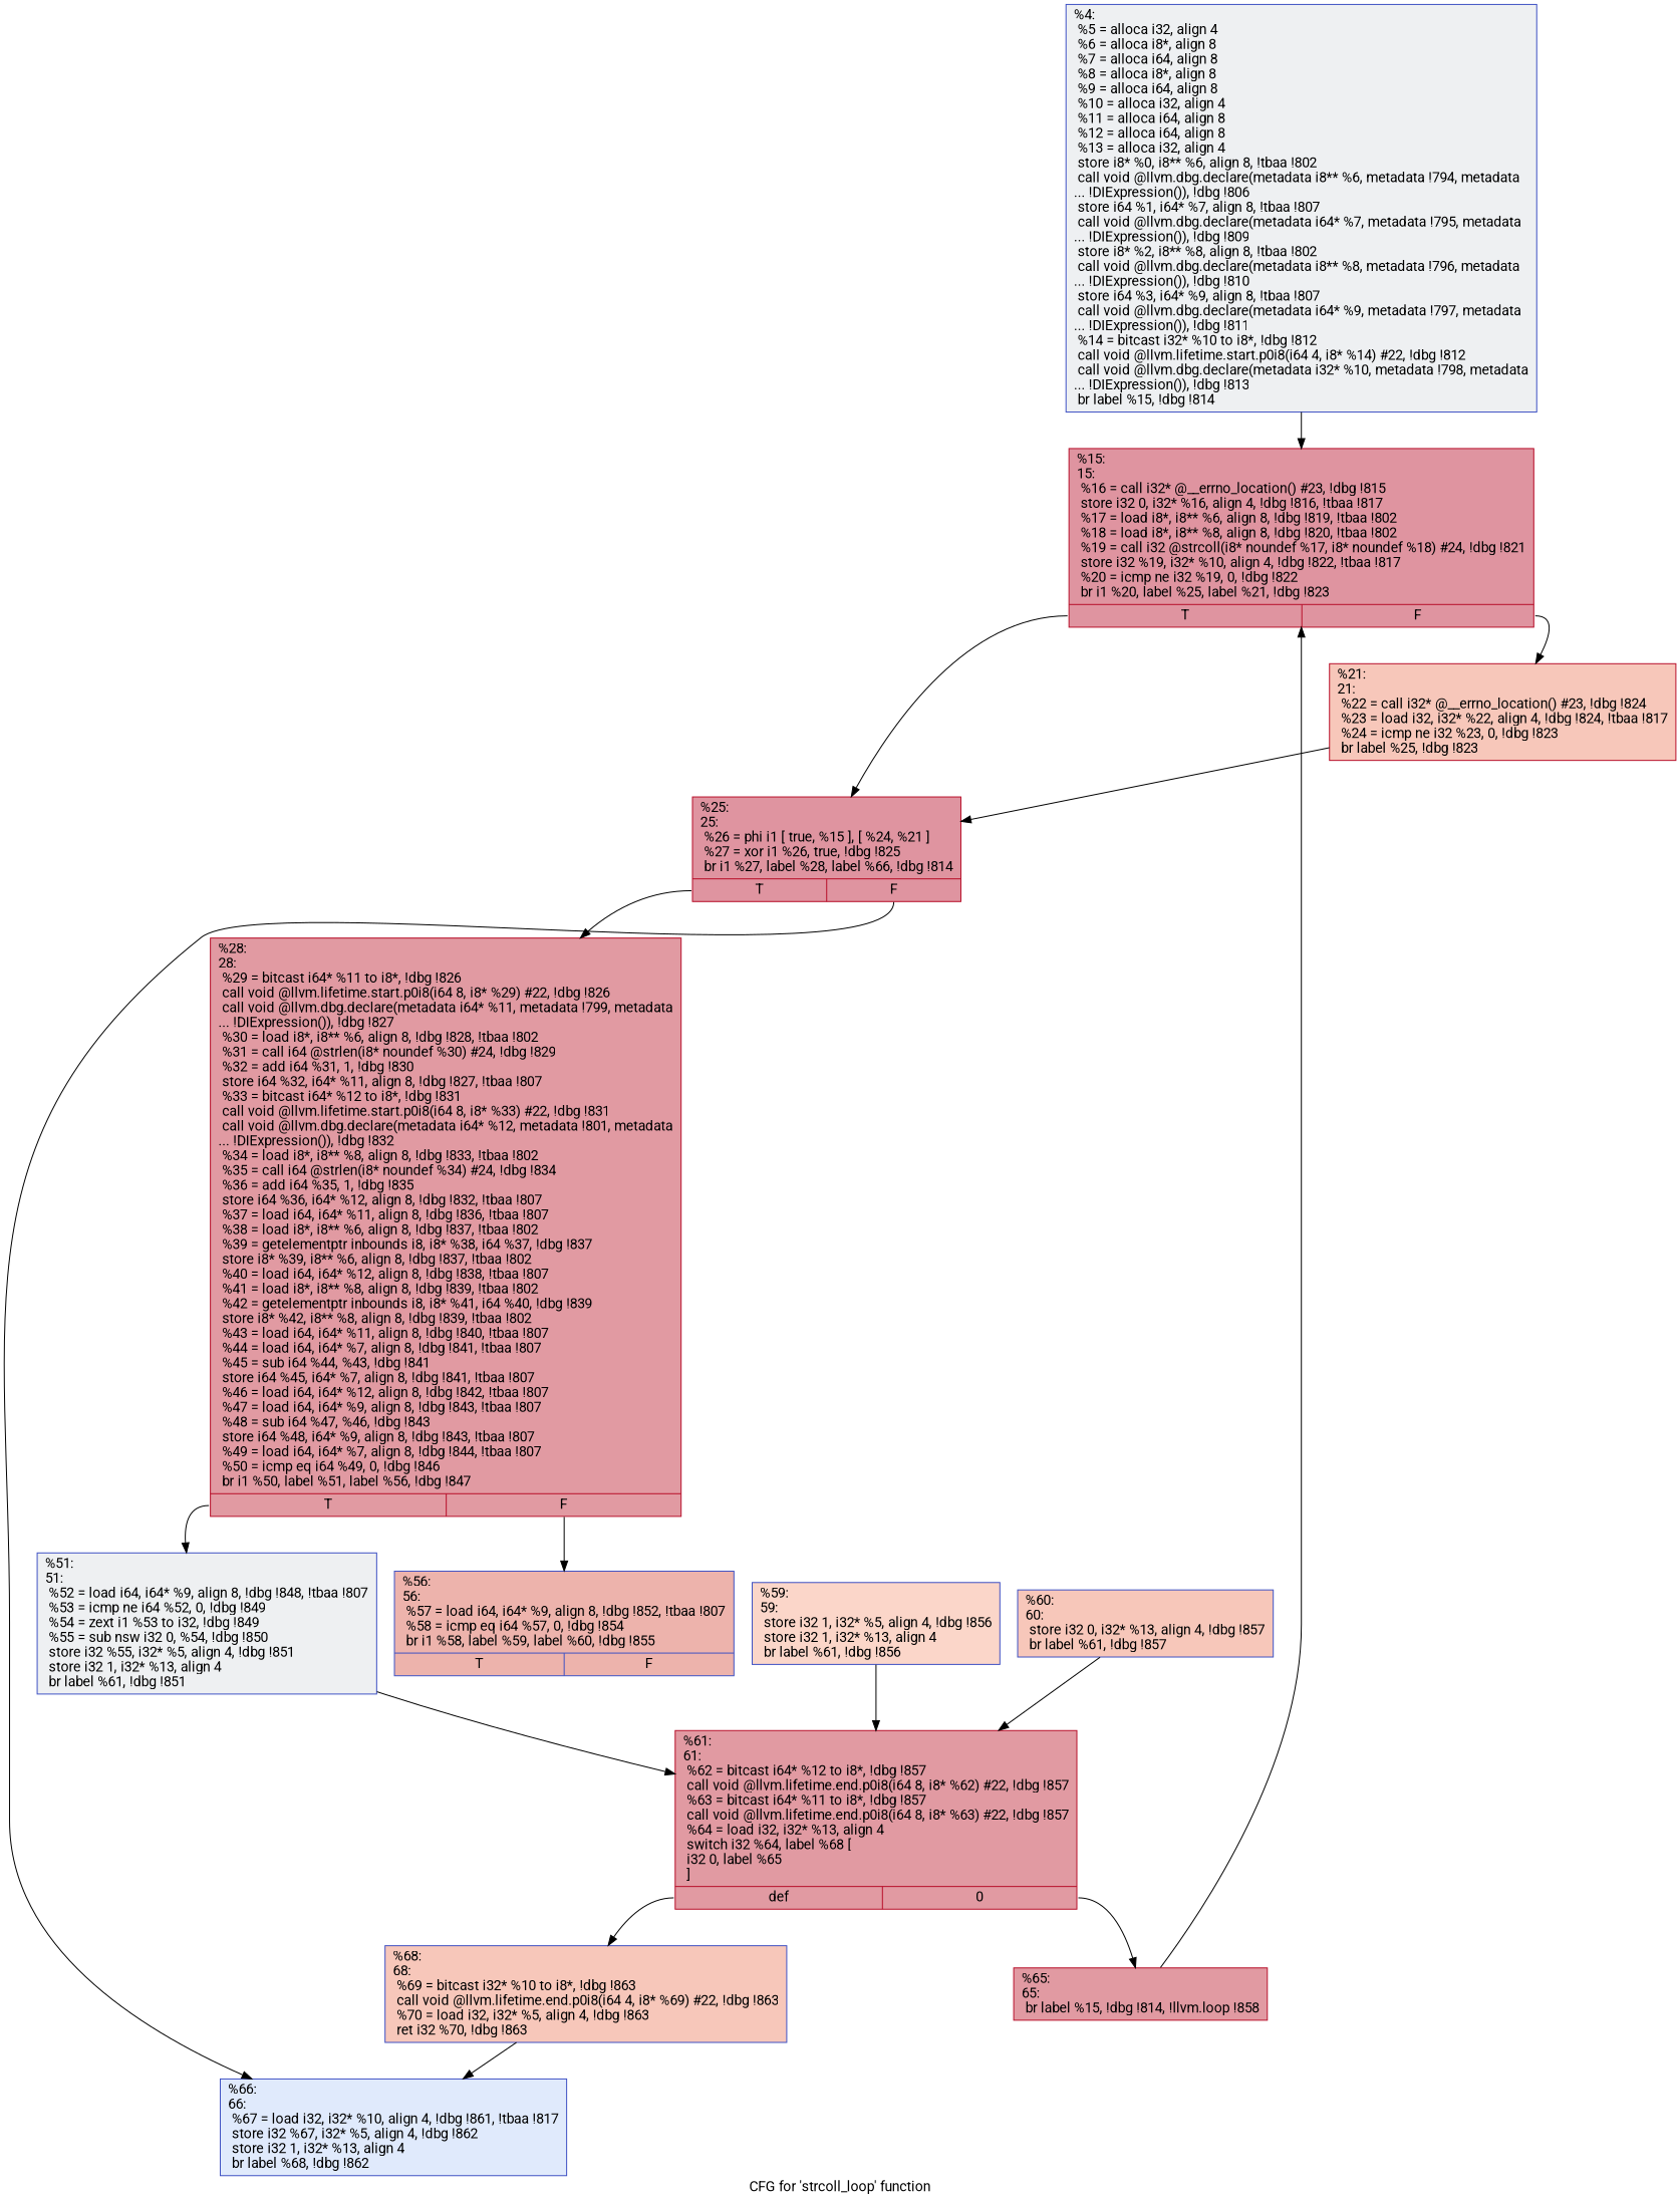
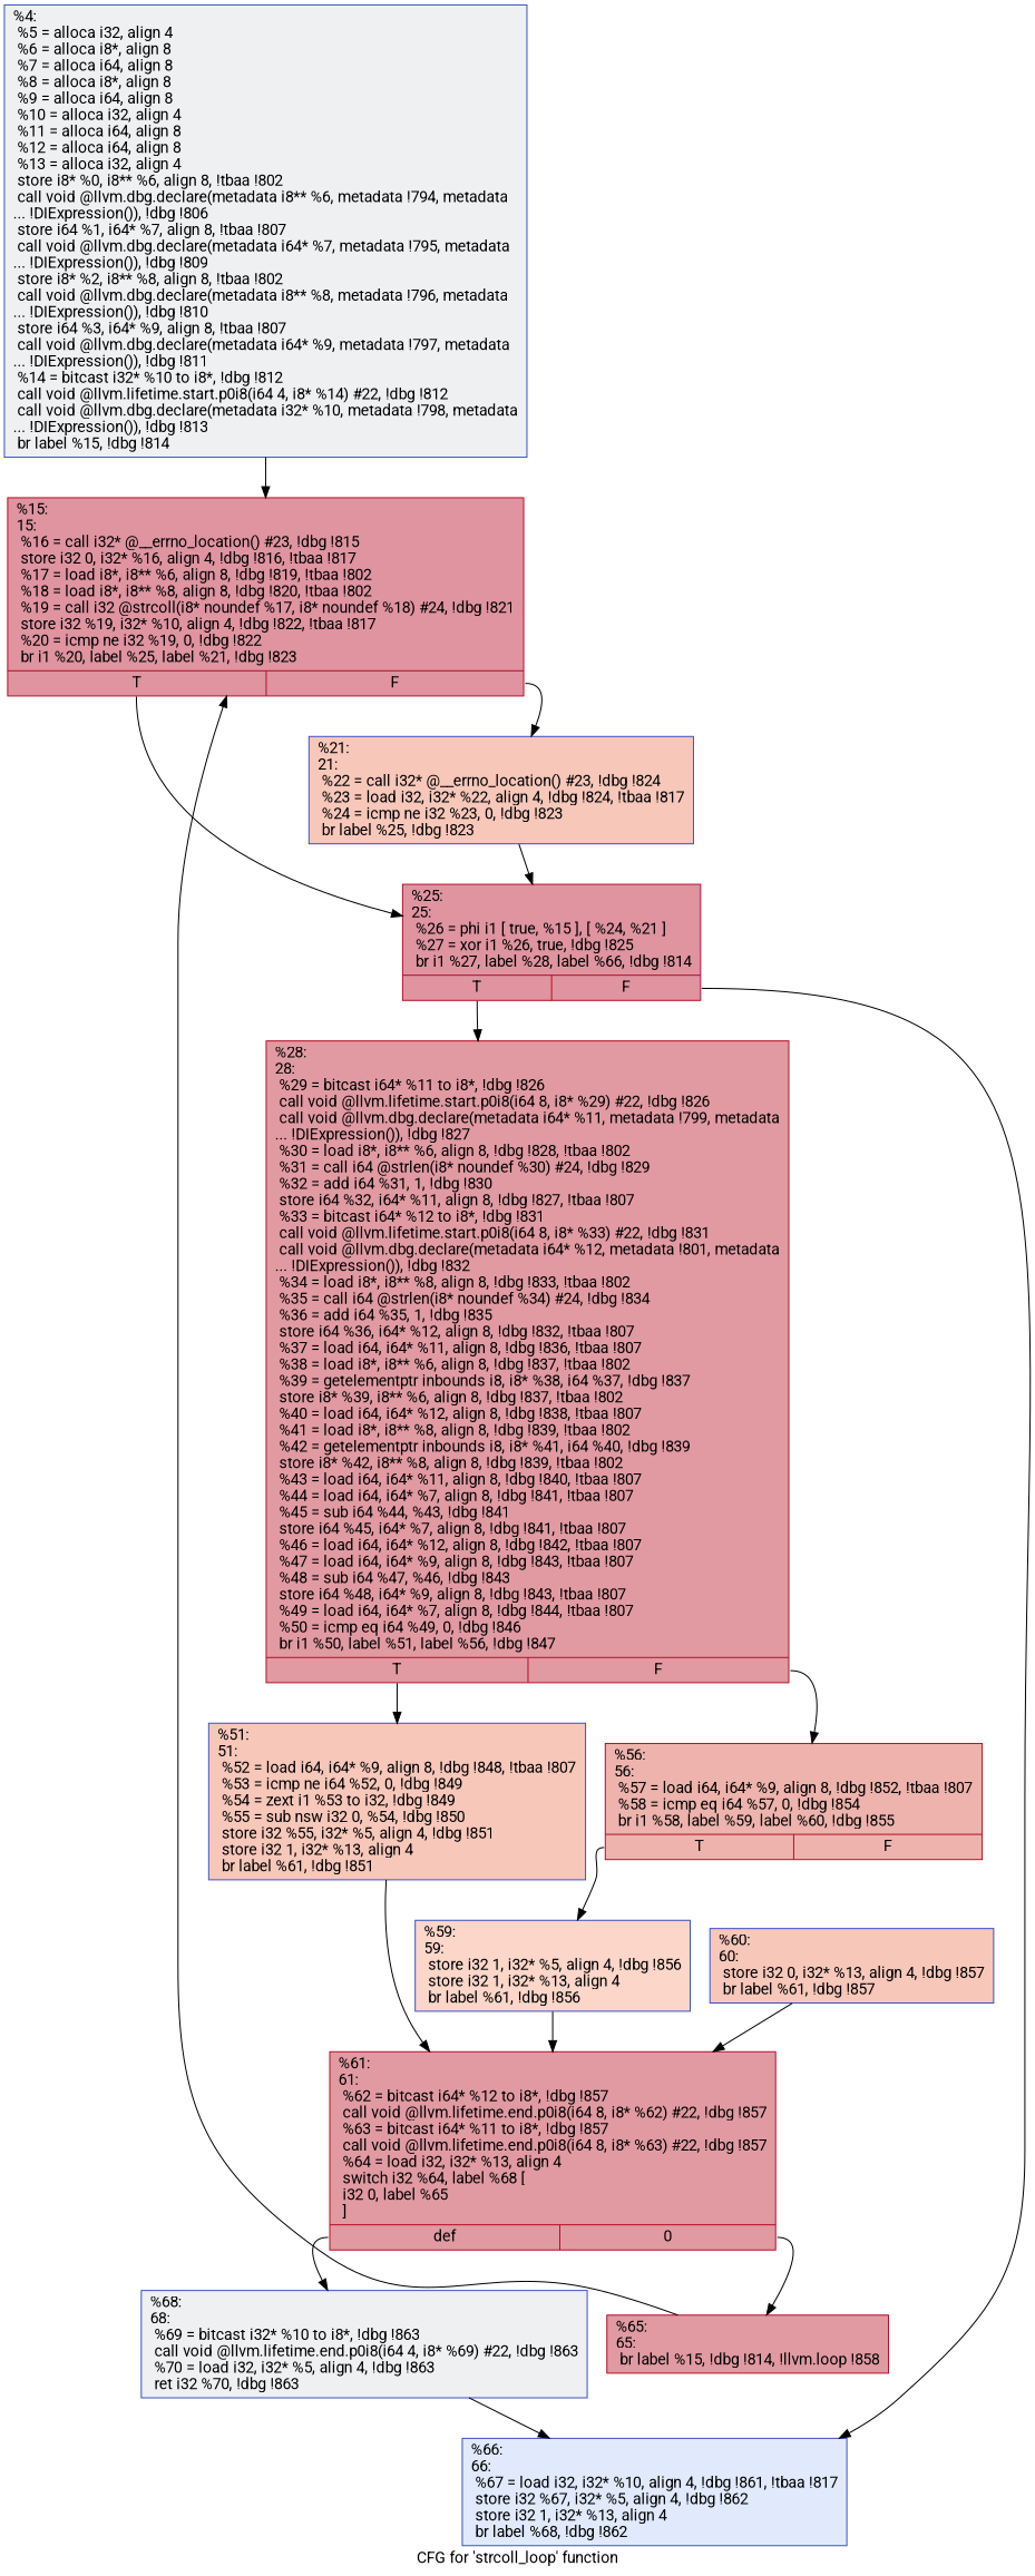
  digraph {
    fontname=Roboto
    label="CFG for 'strcoll_loop' function"
    node [color="#3d50c3ff" fillcolor="#ec7f6370" fontname=Roboto shape=record style=filled]
    edge [fontname=Roboto]
    n1 [fillcolor="#d9dce170" label="{%4:\l  %5 = alloca i32, align 4\l  %6 = alloca i8*, align 8\l  %7 = alloca i64, align 8\l  %8 = alloca i8*, align 8\l  %9 = alloca i64, align 8\l  %10 = alloca i32, align 4\l  %11 = alloca i64, align 8\l  %12 = alloca i64, align 8\l  %13 = alloca i32, align 4\l  store i8* %0, i8** %6, align 8, !tbaa !802\l  call void @llvm.dbg.declare(metadata i8** %6, metadata !794, metadata\l... !DIExpression()), !dbg !806\l  store i64 %1, i64* %7, align 8, !tbaa !807\l  call void @llvm.dbg.declare(metadata i64* %7, metadata !795, metadata\l... !DIExpression()), !dbg !809\l  store i8* %2, i8** %8, align 8, !tbaa !802\l  call void @llvm.dbg.declare(metadata i8** %8, metadata !796, metadata\l... !DIExpression()), !dbg !810\l  store i64 %3, i64* %9, align 8, !tbaa !807\l  call void @llvm.dbg.declare(metadata i64* %9, metadata !797, metadata\l... !DIExpression()), !dbg !811\l  %14 = bitcast i32* %10 to i8*, !dbg !812\l  call void @llvm.lifetime.start.p0i8(i64 4, i8* %14) #22, !dbg !812\l  call void @llvm.dbg.declare(metadata i32* %10, metadata !798, metadata\l... !DIExpression()), !dbg !813\l  br label %15, !dbg !814\l}"]
    n2 [color="#b70d28ff" fillcolor="#b70d2870" label="{%15:\l15:                                               \l  %16 = call i32* @__errno_location() #23, !dbg !815\l  store i32 0, i32* %16, align 4, !dbg !816, !tbaa !817\l  %17 = load i8*, i8** %6, align 8, !dbg !819, !tbaa !802\l  %18 = load i8*, i8** %8, align 8, !dbg !820, !tbaa !802\l  %19 = call i32 @strcoll(i8* noundef %17, i8* noundef %18) #24, !dbg !821\l  store i32 %19, i32* %10, align 4, !dbg !822, !tbaa !817\l  %20 = icmp ne i32 %19, 0, !dbg !822\l  br i1 %20, label %25, label %21, !dbg !823\l|{<s0>T|<s1>F}}"]
    n3 [color="#b70d28ff" fillcolor="#b70d2870" label="{%25:\l25:                                               \l  %26 = phi i1 [ true, %15 ], [ %24, %21 ]\l  %27 = xor i1 %26, true, !dbg !825\l  br i1 %27, label %28, label %66, !dbg !814\l|{<s0>T|<s1>F}}"]
-   n4 [color="#b70d28ff" label="{%21:\l21:                                               \l  %22 = call i32* @__errno_location() #23, !dbg !824\l  %23 = load i32, i32* %22, align 4, !dbg !824, !tbaa !817\l  %24 = icmp ne i32 %23, 0, !dbg !823\l  br label %25, !dbg !823\l}"]
+   n4 [label="{%21:\l21:                                               \l  %22 = call i32* @__errno_location() #23, !dbg !824\l  %23 = load i32, i32* %22, align 4, !dbg !824, !tbaa !817\l  %24 = icmp ne i32 %23, 0, !dbg !823\l  br label %25, !dbg !823\l}"]
    n5 [color="#b70d28ff" fillcolor="#bb1b2c70" label="{%28:\l28:                                               \l  %29 = bitcast i64* %11 to i8*, !dbg !826\l  call void @llvm.lifetime.start.p0i8(i64 8, i8* %29) #22, !dbg !826\l  call void @llvm.dbg.declare(metadata i64* %11, metadata !799, metadata\l... !DIExpression()), !dbg !827\l  %30 = load i8*, i8** %6, align 8, !dbg !828, !tbaa !802\l  %31 = call i64 @strlen(i8* noundef %30) #24, !dbg !829\l  %32 = add i64 %31, 1, !dbg !830\l  store i64 %32, i64* %11, align 8, !dbg !827, !tbaa !807\l  %33 = bitcast i64* %12 to i8*, !dbg !831\l  call void @llvm.lifetime.start.p0i8(i64 8, i8* %33) #22, !dbg !831\l  call void @llvm.dbg.declare(metadata i64* %12, metadata !801, metadata\l... !DIExpression()), !dbg !832\l  %34 = load i8*, i8** %8, align 8, !dbg !833, !tbaa !802\l  %35 = call i64 @strlen(i8* noundef %34) #24, !dbg !834\l  %36 = add i64 %35, 1, !dbg !835\l  store i64 %36, i64* %12, align 8, !dbg !832, !tbaa !807\l  %37 = load i64, i64* %11, align 8, !dbg !836, !tbaa !807\l  %38 = load i8*, i8** %6, align 8, !dbg !837, !tbaa !802\l  %39 = getelementptr inbounds i8, i8* %38, i64 %37, !dbg !837\l  store i8* %39, i8** %6, align 8, !dbg !837, !tbaa !802\l  %40 = load i64, i64* %12, align 8, !dbg !838, !tbaa !807\l  %41 = load i8*, i8** %8, align 8, !dbg !839, !tbaa !802\l  %42 = getelementptr inbounds i8, i8* %41, i64 %40, !dbg !839\l  store i8* %42, i8** %8, align 8, !dbg !839, !tbaa !802\l  %43 = load i64, i64* %11, align 8, !dbg !840, !tbaa !807\l  %44 = load i64, i64* %7, align 8, !dbg !841, !tbaa !807\l  %45 = sub i64 %44, %43, !dbg !841\l  store i64 %45, i64* %7, align 8, !dbg !841, !tbaa !807\l  %46 = load i64, i64* %12, align 8, !dbg !842, !tbaa !807\l  %47 = load i64, i64* %9, align 8, !dbg !843, !tbaa !807\l  %48 = sub i64 %47, %46, !dbg !843\l  store i64 %48, i64* %9, align 8, !dbg !843, !tbaa !807\l  %49 = load i64, i64* %7, align 8, !dbg !844, !tbaa !807\l  %50 = icmp eq i64 %49, 0, !dbg !846\l  br i1 %50, label %51, label %56, !dbg !847\l|{<s0>T|<s1>F}}"]
    n6 [fillcolor="#b9d0f970" label="{%66:\l66:                                               \l  %67 = load i32, i32* %10, align 4, !dbg !861, !tbaa !817\l  store i32 %67, i32* %5, align 4, !dbg !862\l  store i32 1, i32* %13, align 4\l  br label %68, !dbg !862\l}"]
-   n7 [fillcolor="#d9dce170" label="{%51:\l51:                                               \l  %52 = load i64, i64* %9, align 8, !dbg !848, !tbaa !807\l  %53 = icmp ne i64 %52, 0, !dbg !849\l  %54 = zext i1 %53 to i32, !dbg !849\l  %55 = sub nsw i32 0, %54, !dbg !850\l  store i32 %55, i32* %5, align 4, !dbg !851\l  store i32 1, i32* %13, align 4\l  br label %61, !dbg !851\l}"]
-   n8 [fillcolor="#d6524470" label="{%56:\l56:                                               \l  %57 = load i64, i64* %9, align 8, !dbg !852, !tbaa !807\l  %58 = icmp eq i64 %57, 0, !dbg !854\l  br i1 %58, label %59, label %60, !dbg !855\l|{<s0>T|<s1>F}}"]
+   n7 [label="{%51:\l51:                                               \l  %52 = load i64, i64* %9, align 8, !dbg !848, !tbaa !807\l  %53 = icmp ne i64 %52, 0, !dbg !849\l  %54 = zext i1 %53 to i32, !dbg !849\l  %55 = sub nsw i32 0, %54, !dbg !850\l  store i32 %55, i32* %5, align 4, !dbg !851\l  store i32 1, i32* %13, align 4\l  br label %61, !dbg !851\l}"]
+   n8 [color="#b70d28ff" fillcolor="#d6524470" label="{%56:\l56:                                               \l  %57 = load i64, i64* %9, align 8, !dbg !852, !tbaa !807\l  %58 = icmp eq i64 %57, 0, !dbg !854\l  br i1 %58, label %59, label %60, !dbg !855\l|{<s0>T|<s1>F}}"]
    n9 [color="#b70d28ff" fillcolor="#bb1b2c70" label="{%61:\l61:                                               \l  %62 = bitcast i64* %12 to i8*, !dbg !857\l  call void @llvm.lifetime.end.p0i8(i64 8, i8* %62) #22, !dbg !857\l  %63 = bitcast i64* %11 to i8*, !dbg !857\l  call void @llvm.lifetime.end.p0i8(i64 8, i8* %63) #22, !dbg !857\l  %64 = load i32, i32* %13, align 4\l  switch i32 %64, label %68 [\l    i32 0, label %65\l  ]\l|{<s0>def|<s1>0}}"]
    n10 [fillcolor="#f6a38570" label="{%59:\l59:                                               \l  store i32 1, i32* %5, align 4, !dbg !856\l  store i32 1, i32* %13, align 4\l  br label %61, !dbg !856\l}"]
-   n11 [label="{%68:\l68:                                               \l  %69 = bitcast i32* %10 to i8*, !dbg !863\l  call void @llvm.lifetime.end.p0i8(i64 4, i8* %69) #22, !dbg !863\l  %70 = load i32, i32* %5, align 4, !dbg !863\l  ret i32 %70, !dbg !863\l}"]
+   n11 [fillcolor="#d9dce170" label="{%68:\l68:                                               \l  %69 = bitcast i32* %10 to i8*, !dbg !863\l  call void @llvm.lifetime.end.p0i8(i64 4, i8* %69) #22, !dbg !863\l  %70 = load i32, i32* %5, align 4, !dbg !863\l  ret i32 %70, !dbg !863\l}"]
    n12 [color="#b70d28ff" fillcolor="#bb1b2c70" label="{%65:\l65:                                               \l  br label %15, !dbg !814, !llvm.loop !858\l}"]
    n13 [label="{%60:\l60:                                               \l  store i32 0, i32* %13, align 4, !dbg !857\l  br label %61, !dbg !857\l}"]
    n1 -> n2
    n2 -> n3 [tailport=s0]
    n2 -> n4 [tailport=s1]
    n3 -> n5 [tailport=s0]
    n3 -> n6 [tailport=s1]
    n4 -> n3
    n5 -> n7 [tailport=s0]
    n5 -> n8 [tailport=s1]
    n7 -> n9
+   n8 -> n10 [tailport=s0]
    n9 -> n11 [tailport=s0]
    n9 -> n12 [tailport=s1]
    n10 -> n9
    n11 -> n6
    n12 -> n2
    n13 -> n9
  }
